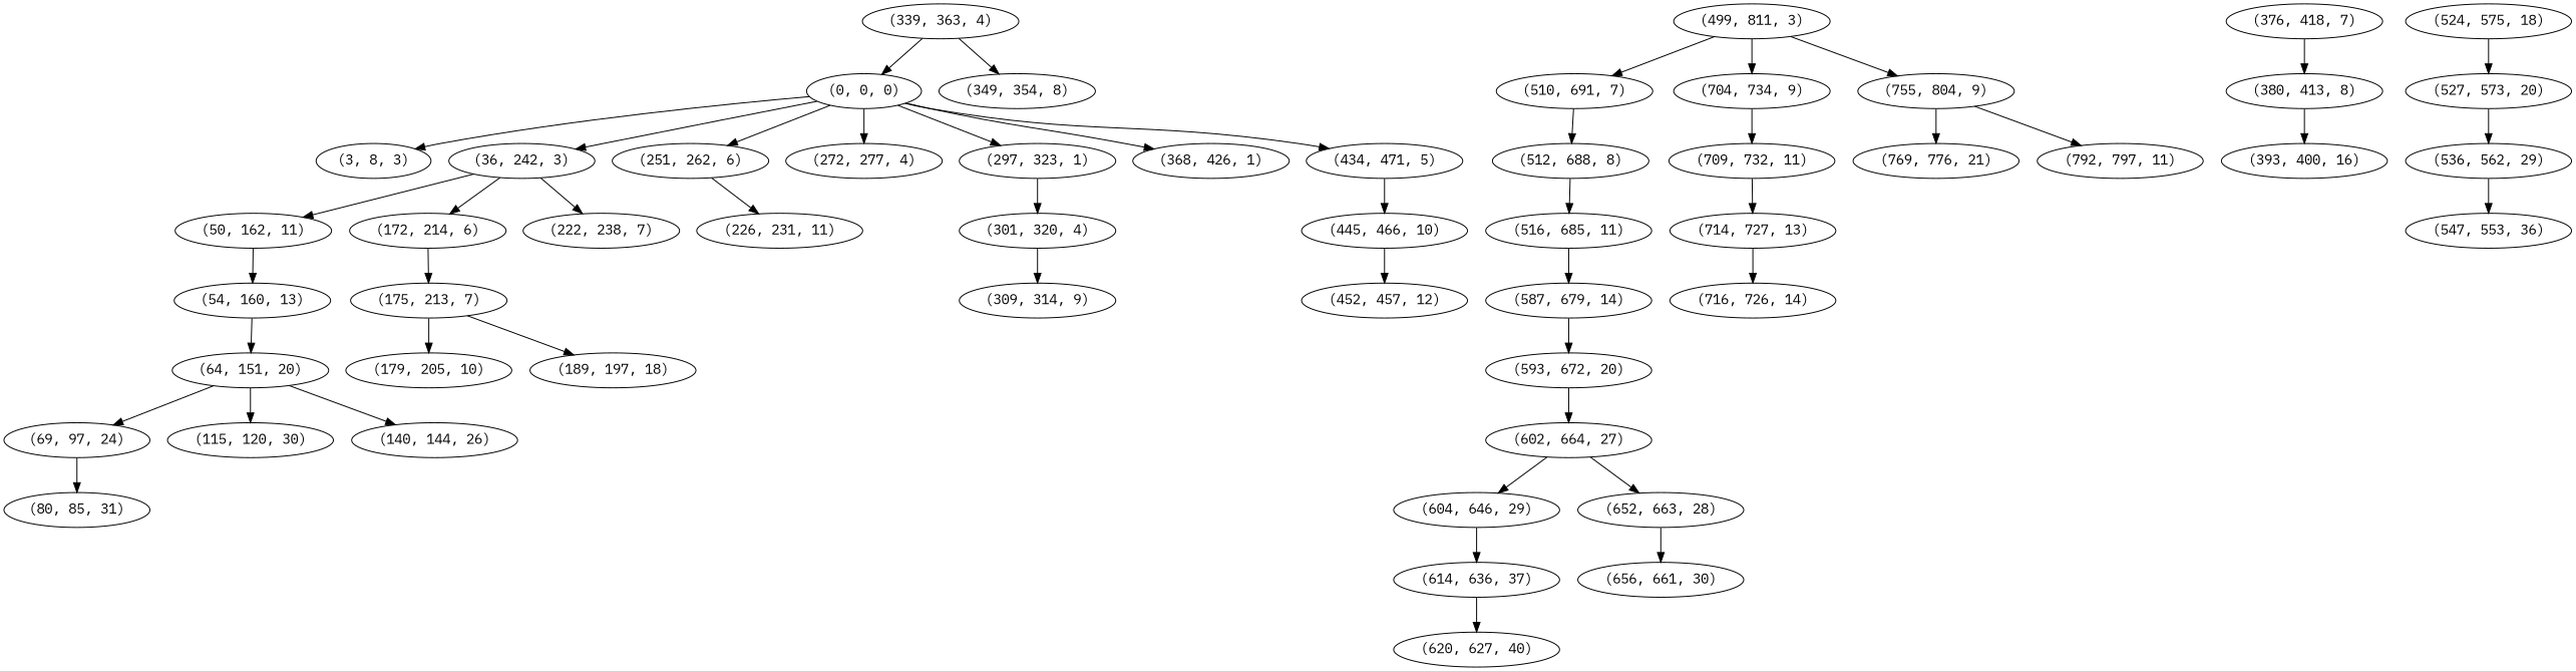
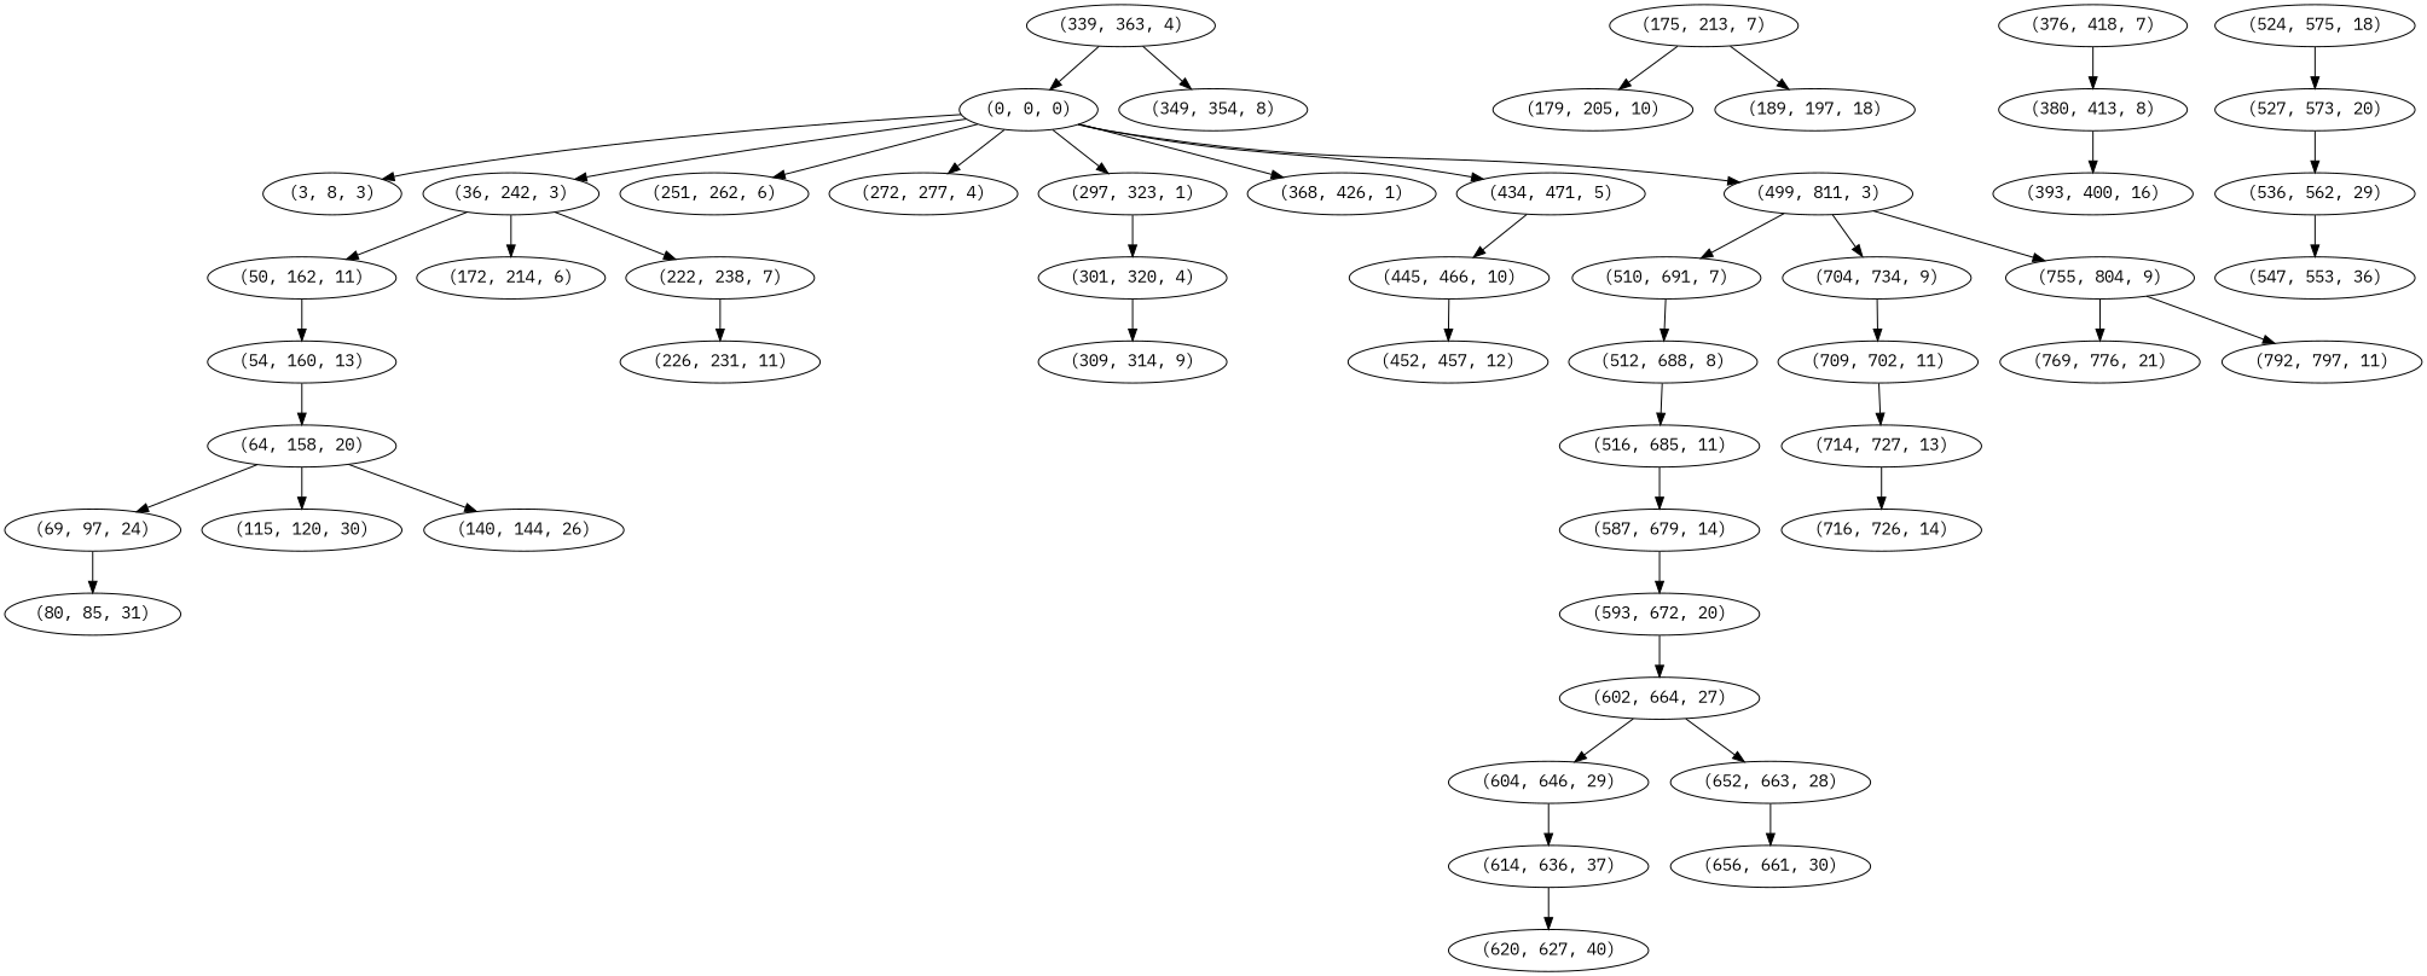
  digraph {
    fontname="IBM Plex Mono"
    node [fontname="IBM Plex Mono"]
    edge [fontname="IBM Plex Mono"]
    "(0, 0, 0)"
    "(3, 8, 3)"
    "(36, 242, 3)"
    "(251, 262, 6)"
    "(272, 277, 4)"
    "(297, 323, 1)"
    "(368, 426, 1)"
    "(434, 471, 5)"
    "(499, 811, 3)"
    "(50, 162, 11)"
    "(172, 214, 6)"
    "(222, 238, 7)"
    "(301, 320, 4)"
    "(339, 363, 4)"
    "(349, 354, 8)"
    "(445, 466, 10)"
    "(510, 691, 7)"
    "(704, 734, 9)"
    "(755, 804, 9)"
    "(54, 160, 13)"
    "(175, 213, 7)"
    "(226, 231, 11)"
-   "(64, 151, 20)"
+   "(64, 151, 20)" [label="(64, 158, 20)"]
    "(69, 97, 24)"
    "(115, 120, 30)"
    "(140, 144, 26)"
    "(80, 85, 31)"
    "(179, 205, 10)"
    "(189, 197, 18)"
    "(309, 314, 9)"
    "(376, 418, 7)"
    "(380, 413, 8)"
    "(393, 400, 16)"
    "(452, 457, 12)"
    "(512, 688, 8)"
-   "(709, 732, 11)"
+   "(709, 732, 11)" [label="(709, 702, 11)"]
    "(769, 776, 21)"
    "(792, 797, 11)"
    "(516, 685, 11)"
    "(587, 679, 14)"
    "(524, 575, 18)"
    "(527, 573, 20)"
    "(593, 672, 20)"
    "(536, 562, 29)"
    "(547, 553, 36)"
    "(602, 664, 27)"
    "(604, 646, 29)"
    "(652, 663, 28)"
    "(614, 636, 37)"
    "(656, 661, 30)"
    "(620, 627, 40)"
    "(714, 727, 13)"
    "(716, 726, 14)"
    "(0, 0, 0)" -> "(3, 8, 3)"
    "(0, 0, 0)" -> "(36, 242, 3)"
    "(0, 0, 0)" -> "(251, 262, 6)"
    "(0, 0, 0)" -> "(272, 277, 4)"
    "(0, 0, 0)" -> "(297, 323, 1)"
    "(0, 0, 0)" -> "(368, 426, 1)"
    "(0, 0, 0)" -> "(434, 471, 5)"
+   "(0, 0, 0)" -> "(499, 811, 3)"
    "(36, 242, 3)" -> "(50, 162, 11)"
    "(36, 242, 3)" -> "(172, 214, 6)"
    "(36, 242, 3)" -> "(222, 238, 7)"
    "(297, 323, 1)" -> "(301, 320, 4)"
    "(434, 471, 5)" -> "(445, 466, 10)"
    "(499, 811, 3)" -> "(510, 691, 7)"
    "(499, 811, 3)" -> "(704, 734, 9)"
    "(499, 811, 3)" -> "(755, 804, 9)"
    "(50, 162, 11)" -> "(54, 160, 13)"
-   "(172, 214, 6)" -> "(175, 213, 7)"
-   "(251, 262, 6)" -> "(226, 231, 11)"
+   "(222, 238, 7)" -> "(226, 231, 11)"
    "(301, 320, 4)" -> "(309, 314, 9)"
    "(339, 363, 4)" -> "(0, 0, 0)"
    "(339, 363, 4)" -> "(349, 354, 8)"
    "(445, 466, 10)" -> "(452, 457, 12)"
    "(510, 691, 7)" -> "(512, 688, 8)"
    "(704, 734, 9)" -> "(709, 732, 11)"
    "(755, 804, 9)" -> "(769, 776, 21)"
    "(755, 804, 9)" -> "(792, 797, 11)"
    "(54, 160, 13)" -> "(64, 151, 20)"
    "(175, 213, 7)" -> "(179, 205, 10)"
    "(175, 213, 7)" -> "(189, 197, 18)"
    "(64, 151, 20)" -> "(69, 97, 24)"
    "(64, 151, 20)" -> "(115, 120, 30)"
    "(64, 151, 20)" -> "(140, 144, 26)"
    "(69, 97, 24)" -> "(80, 85, 31)"
    "(376, 418, 7)" -> "(380, 413, 8)"
    "(380, 413, 8)" -> "(393, 400, 16)"
    "(512, 688, 8)" -> "(516, 685, 11)"
    "(709, 732, 11)" -> "(714, 727, 13)"
    "(516, 685, 11)" -> "(587, 679, 14)"
    "(587, 679, 14)" -> "(593, 672, 20)"
    "(524, 575, 18)" -> "(527, 573, 20)"
    "(527, 573, 20)" -> "(536, 562, 29)"
    "(593, 672, 20)" -> "(602, 664, 27)"
    "(536, 562, 29)" -> "(547, 553, 36)"
    "(602, 664, 27)" -> "(604, 646, 29)"
    "(602, 664, 27)" -> "(652, 663, 28)"
    "(604, 646, 29)" -> "(614, 636, 37)"
    "(652, 663, 28)" -> "(656, 661, 30)"
    "(614, 636, 37)" -> "(620, 627, 40)"
    "(714, 727, 13)" -> "(716, 726, 14)"
  }
